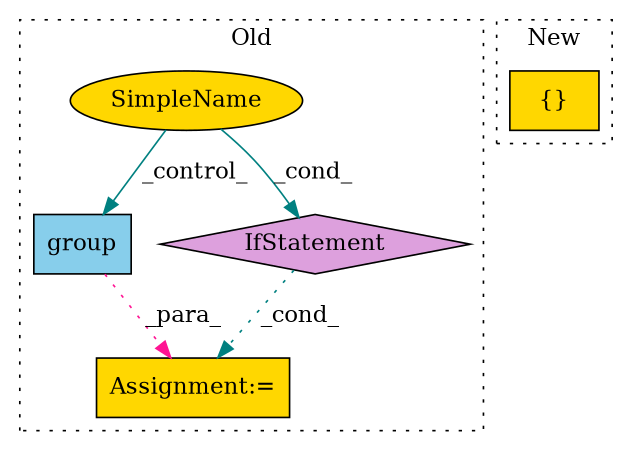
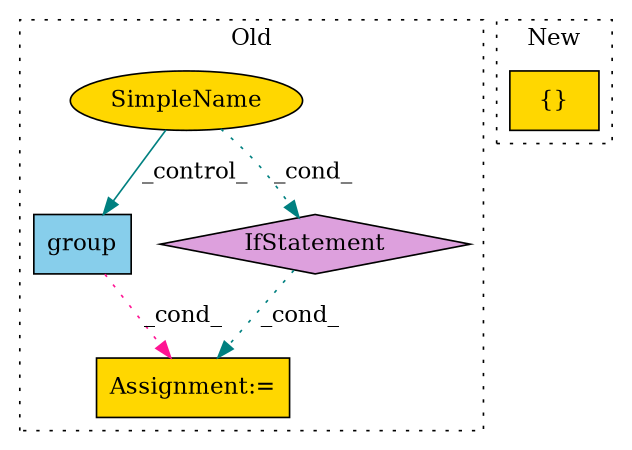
  digraph {
    node [fillcolor=gold shape=box style=filled]
    edge [color=teal style=dotted]
    n1 [a=32 fillcolor=skyblue l="6,1" label=group s="665,672"]
    n2 [a=7 l=1 label="Assignment:=" s=661]
    n3 [a=42 l=2 label=SimpleName s=643 shape=ellipse]
    n4 [a=25 fillcolor=plum l="4,2" label=IfStatement s="639,645" shape=diamond]
    n5 [a=4 l="1,1" label="{}" s="1340,1347"]
    subgraph cluster_1 {
      label=Old
      style=dotted
      n1
      n2
      n3
      n4
    }
    subgraph cluster_2 {
      label=New
      style=dotted
      n5
    }
-   n1 -> n2 [color=deeppink label=_para_]
+   n1 -> n2 [color=deeppink label=_cond_]
    n3 -> n1 [label=_control_ style=solid]
-   n3 -> n4 [label=_cond_ style=solid]
+   n3 -> n4 [label=_cond_]
    n4 -> n2 [label=_cond_]
  }
